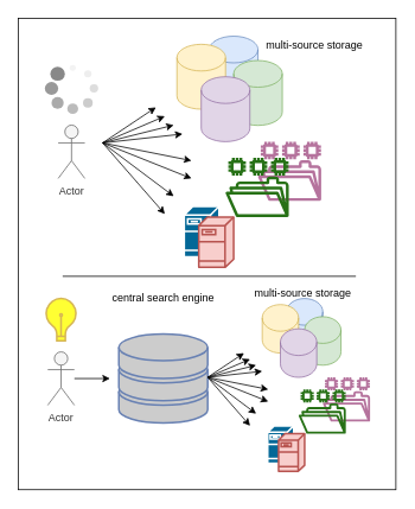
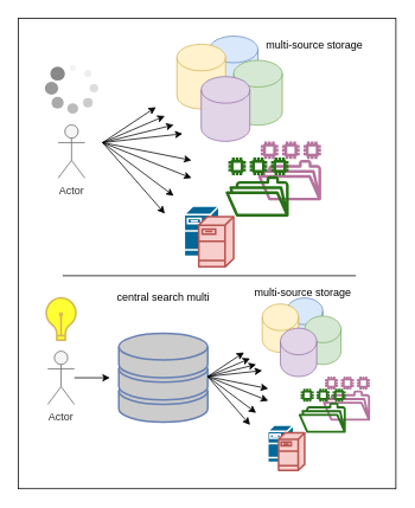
  <mxCell id="0" />
  <mxCell id="1" parent="0" />
  <mxCell id="2" value="" style="group" vertex="1" connectable="0" parent="1"><mxGeometry x="20" y="20" width="425" height="530" as="geometry" /></mxCell>
  <mxCell id="3" value="" style="group" vertex="1" connectable="0" parent="2"><mxGeometry width="425" height="530" as="geometry" /></mxCell>
  <mxCell id="4" value="" style="rounded=0;whiteSpace=wrap;html=1;" parent="3" vertex="1"><mxGeometry width="425" height="530" as="geometry" /></mxCell>
  <mxCell id="5" value="Actor" style="shape=umlActor;verticalLabelPosition=bottom;verticalAlign=top;html=1;outlineConnect=0;fillColor=#f5f5f5;strokeColor=#666666;fontColor=#333333;" parent="3" vertex="1"><mxGeometry x="45" y="120" width="30" height="60" as="geometry" /></mxCell>
  <mxCell id="6" value="" style="endArrow=classic;html=1;" parent="3" edge="1"><mxGeometry width="50" height="50" relative="1" as="geometry"><mxPoint x="95" y="140" as="sourcePoint" /><mxPoint x="155" y="100" as="targetPoint" /></mxGeometry></mxCell>
  <mxCell id="7" value="" style="endArrow=classic;html=1;" parent="3" edge="1"><mxGeometry width="50" height="50" relative="1" as="geometry"><mxPoint x="95" y="140" as="sourcePoint" /><mxPoint x="165" y="110" as="targetPoint" /></mxGeometry></mxCell>
  <mxCell id="8" value="" style="endArrow=classic;html=1;" parent="3" edge="1"><mxGeometry width="50" height="50" relative="1" as="geometry"><mxPoint x="95" y="140" as="sourcePoint" /><mxPoint x="175" y="120" as="targetPoint" /></mxGeometry></mxCell>
  <mxCell id="9" value="" style="endArrow=classic;html=1;" parent="3" edge="1"><mxGeometry width="50" height="50" relative="1" as="geometry"><mxPoint x="95" y="140" as="sourcePoint" /><mxPoint x="185" y="130" as="targetPoint" /></mxGeometry></mxCell>
  <mxCell id="10" value="" style="endArrow=classic;html=1;" parent="3" edge="1"><mxGeometry width="50" height="50" relative="1" as="geometry"><mxPoint x="95" y="140" as="sourcePoint" /><mxPoint x="195" y="160" as="targetPoint" /></mxGeometry></mxCell>
  <mxCell id="11" value="" style="endArrow=classic;html=1;" parent="3" edge="1"><mxGeometry width="50" height="50" relative="1" as="geometry"><mxPoint x="95" y="140" as="sourcePoint" /><mxPoint x="195" y="180" as="targetPoint" /></mxGeometry></mxCell>
  <mxCell id="12" value="" style="endArrow=classic;html=1;" parent="3" edge="1"><mxGeometry width="50" height="50" relative="1" as="geometry"><mxPoint x="95" y="140" as="sourcePoint" /><mxPoint x="175" y="200" as="targetPoint" /></mxGeometry></mxCell>
  <mxCell id="13" value="" style="endArrow=classic;html=1;" parent="3" edge="1"><mxGeometry width="50" height="50" relative="1" as="geometry"><mxPoint x="95" y="140" as="sourcePoint" /><mxPoint x="165" y="220" as="targetPoint" /></mxGeometry></mxCell>
  <mxCell id="14" value="" style="verticalLabelPosition=bottom;shadow=0;dashed=0;align=center;html=1;verticalAlign=top;strokeWidth=1;shape=mxgraph.mockup.misc.loading_circle_1;pointerEvents=1;strokeColor=#b85450;fillColor=#FF3399;" parent="3" vertex="1"><mxGeometry x="30" y="52.5" width="60" height="55" as="geometry" /></mxCell>
  <mxCell id="15" value="multi-source storage" style="text;html=1;align=center;verticalAlign=middle;resizable=0;points=[];autosize=1;" parent="3" vertex="1"><mxGeometry x="273.23" y="20" width="120" height="20" as="geometry" /></mxCell>
  <mxCell id="16" value="" style="group" parent="3" vertex="1" connectable="0"><mxGeometry x="178.58" y="20" width="162.38" height="260" as="geometry" /></mxCell>
  <mxCell id="17" value="" style="group" parent="16" vertex="1" connectable="0"><mxGeometry width="162.38" height="260" as="geometry" /></mxCell>
  <mxCell id="18" value="" style="shape=cylinder3;whiteSpace=wrap;html=1;boundedLbl=1;backgroundOutline=1;size=15;fillColor=#dae8fc;strokeColor=#6c8ebf;" parent="17" vertex="1"><mxGeometry x="36.49" width="54.735" height="72.982" as="geometry" /></mxCell>
  <mxCell id="19" value="" style="shape=cylinder3;whiteSpace=wrap;html=1;boundedLbl=1;backgroundOutline=1;size=15;fillColor=#d5e8d4;strokeColor=#82b366;" parent="17" vertex="1"><mxGeometry x="63.857" y="27.368" width="54.735" height="72.982" as="geometry" /></mxCell>
  <mxCell id="20" value="" style="shape=cylinder3;whiteSpace=wrap;html=1;boundedLbl=1;backgroundOutline=1;size=15;fillColor=#fff2cc;strokeColor=#d6b656;" parent="17" vertex="1"><mxGeometry y="9.123" width="54.735" height="72.982" as="geometry" /></mxCell>
  <mxCell id="21" value="" style="shape=cylinder3;whiteSpace=wrap;html=1;boundedLbl=1;backgroundOutline=1;size=15;fillColor=#e1d5e7;strokeColor=#9673a6;" parent="17" vertex="1"><mxGeometry x="27.367" y="45.614" width="54.735" height="72.982" as="geometry" /></mxCell>
  <mxCell id="22" value="" style="outlineConnect=0;strokeColor=#9673a6;dashed=0;verticalLabelPosition=bottom;verticalAlign=top;align=center;html=1;fontSize=12;fontStyle=0;aspect=fixed;pointerEvents=1;shape=mxgraph.aws4.file_system;fillColor=#B5739D;" parent="17" vertex="1"><mxGeometry x="91.225" y="118.596" width="71.155" height="66.594" as="geometry" /></mxCell>
  <mxCell id="23" value="" style="outlineConnect=0;fontColor=#232F3E;gradientColor=none;fillColor=#277116;strokeColor=none;dashed=0;verticalLabelPosition=bottom;verticalAlign=top;align=center;html=1;fontSize=12;fontStyle=0;aspect=fixed;pointerEvents=1;shape=mxgraph.aws4.file_system;" parent="17" vertex="1"><mxGeometry x="54.735" y="136.842" width="71.155" height="66.594" as="geometry" /></mxCell>
  <mxCell id="24" value="" style="shape=mxgraph.cisco.servers.fileserver;html=1;pointerEvents=1;dashed=0;fillColor=#036897;strokeColor=#ffffff;strokeWidth=2;verticalLabelPosition=bottom;verticalAlign=top;align=center;outlineConnect=0;" parent="17" vertex="1"><mxGeometry x="8.21" y="191.579" width="39.227" height="56.561" as="geometry" /></mxCell>
  <mxCell id="25" value="" style="shape=mxgraph.cisco.servers.fileserver;html=1;pointerEvents=1;dashed=0;fillColor=#f8cecc;strokeColor=#b85450;strokeWidth=2;verticalLabelPosition=bottom;verticalAlign=top;align=center;outlineConnect=0;" parent="17" vertex="1"><mxGeometry x="24.631" y="203.439" width="39.227" height="56.561" as="geometry" /></mxCell>
  <mxCell id="26" value="" style="group" parent="3" vertex="1" connectable="0"><mxGeometry x="30.0" y="290" width="363.23" height="190" as="geometry" /></mxCell>
  <mxCell id="27" value="" style="group" parent="26" vertex="1" connectable="0"><mxGeometry width="363.23" height="190" as="geometry" /></mxCell>
  <mxCell id="28" value="" style="endArrow=none;html=1;" parent="27" edge="1"><mxGeometry width="50" height="50" relative="1" as="geometry"><mxPoint x="20.0" as="sourcePoint" /><mxPoint x="350.0" as="targetPoint" /></mxGeometry></mxCell>
  <mxCell id="29" value="" style="group" parent="27" vertex="1" connectable="0"><mxGeometry width="363.23" height="190" as="geometry" /></mxCell>
  <mxCell id="30" value="multi-source storage" style="text;html=1;align=center;verticalAlign=middle;resizable=0;points=[];autosize=1;" parent="29" vertex="1"><mxGeometry x="230.0" y="10" width="120" height="20" as="geometry" /></mxCell>
  <mxCell id="31" value="" style="group" parent="29" vertex="1" connectable="0"><mxGeometry y="15" width="340.05" height="160" as="geometry" /></mxCell>
  <mxCell id="32" value="" style="group" parent="31" vertex="1" connectable="0"><mxGeometry width="340.05" height="160" as="geometry" /></mxCell>
  <mxCell id="33" value="Actor" style="shape=umlActor;verticalLabelPosition=bottom;verticalAlign=top;html=1;outlineConnect=0;fillColor=#f5f5f5;strokeColor=#666666;fontColor=#333333;" parent="32" vertex="1"><mxGeometry x="3.23" y="70" width="30" height="60" as="geometry" /></mxCell>
  <mxCell id="34" value="" style="fontColor=#0066CC;verticalAlign=top;verticalLabelPosition=bottom;labelPosition=center;align=center;html=1;outlineConnect=0;fillColor=#CCCCCC;strokeColor=#6881B3;gradientColor=none;gradientDirection=north;strokeWidth=2;shape=mxgraph.networks.storage;" parent="32" vertex="1"><mxGeometry x="83.23" y="50" width="100" height="100" as="geometry" /></mxCell>
  <mxCell id="35" value="" style="group" parent="32" vertex="1" connectable="0"><mxGeometry x="183.23" y="10" width="156.82" height="150" as="geometry" /></mxCell>
  <mxCell id="36" value="" style="group" parent="35" vertex="1" connectable="0"><mxGeometry width="156.82" height="150.0" as="geometry" /></mxCell>
  <mxCell id="37" value="" style="shape=cylinder3;whiteSpace=wrap;html=1;boundedLbl=1;backgroundOutline=1;size=15;fillColor=#dae8fc;strokeColor=#6c8ebf;" parent="36" vertex="1"><mxGeometry x="88.637" width="40.91" height="54.545" as="geometry" /></mxCell>
  <mxCell id="38" value="" style="shape=cylinder3;whiteSpace=wrap;html=1;boundedLbl=1;backgroundOutline=1;size=15;fillColor=#d5e8d4;strokeColor=#82b366;" parent="36" vertex="1"><mxGeometry x="109.092" y="20.455" width="40.91" height="54.545" as="geometry" /></mxCell>
  <mxCell id="39" value="" style="shape=cylinder3;whiteSpace=wrap;html=1;boundedLbl=1;backgroundOutline=1;size=15;fillColor=#fff2cc;strokeColor=#d6b656;" parent="36" vertex="1"><mxGeometry x="61.364" y="6.818" width="40.91" height="54.545" as="geometry" /></mxCell>
  <mxCell id="40" value="" style="shape=cylinder3;whiteSpace=wrap;html=1;boundedLbl=1;backgroundOutline=1;size=15;fillColor=#e1d5e7;strokeColor=#9673a6;" parent="36" vertex="1"><mxGeometry x="81.819" y="34.091" width="40.91" height="54.545" as="geometry" /></mxCell>
  <mxCell id="41" value="" style="outlineConnect=0;strokeColor=#9673a6;dashed=0;verticalLabelPosition=bottom;verticalAlign=top;align=center;html=1;fontSize=12;fontStyle=0;aspect=fixed;pointerEvents=1;shape=mxgraph.aws4.file_system;fillColor=#B5739D;" parent="36" vertex="1"><mxGeometry x="129.547" y="88.636" width="53.18" height="49.771" as="geometry" /></mxCell>
  <mxCell id="42" value="" style="outlineConnect=0;fontColor=#232F3E;gradientColor=none;fillColor=#277116;strokeColor=none;dashed=0;verticalLabelPosition=bottom;verticalAlign=top;align=center;html=1;fontSize=12;fontStyle=0;aspect=fixed;pointerEvents=1;shape=mxgraph.aws4.file_system;" parent="36" vertex="1"><mxGeometry x="102.274" y="102.273" width="53.18" height="49.771" as="geometry" /></mxCell>
  <mxCell id="43" value="" style="shape=mxgraph.cisco.servers.fileserver;html=1;pointerEvents=1;dashed=0;fillColor=#036897;strokeColor=#ffffff;strokeWidth=2;verticalLabelPosition=bottom;verticalAlign=top;align=center;outlineConnect=0;" parent="36" vertex="1"><mxGeometry x="67.501" y="143.182" width="29.319" height="42.273" as="geometry" /></mxCell>
  <mxCell id="44" value="" style="shape=mxgraph.cisco.servers.fileserver;html=1;pointerEvents=1;dashed=0;fillColor=#f8cecc;strokeColor=#b85450;strokeWidth=2;verticalLabelPosition=bottom;verticalAlign=top;align=center;outlineConnect=0;" parent="36" vertex="1"><mxGeometry x="79.774" y="152.045" width="29.319" height="42.273" as="geometry" /></mxCell>
  <mxCell id="45" value="" style="endArrow=classic;html=1;" parent="36" edge="1"><mxGeometry width="50" height="50" relative="1" as="geometry"><mxPoint y="88.636" as="sourcePoint" /><mxPoint x="40.91" y="61.364" as="targetPoint" /></mxGeometry></mxCell>
  <mxCell id="46" value="" style="endArrow=classic;html=1;" parent="36" edge="1"><mxGeometry width="50" height="50" relative="1" as="geometry"><mxPoint y="88.636" as="sourcePoint" /><mxPoint x="47.728" y="68.182" as="targetPoint" /></mxGeometry></mxCell>
  <mxCell id="47" value="" style="endArrow=classic;html=1;" parent="36" edge="1"><mxGeometry width="50" height="50" relative="1" as="geometry"><mxPoint y="88.636" as="sourcePoint" /><mxPoint x="54.546" y="75.0" as="targetPoint" /></mxGeometry></mxCell>
  <mxCell id="48" value="" style="endArrow=classic;html=1;" parent="36" edge="1"><mxGeometry width="50" height="50" relative="1" as="geometry"><mxPoint y="88.636" as="sourcePoint" /><mxPoint x="61.364" y="81.818" as="targetPoint" /></mxGeometry></mxCell>
  <mxCell id="49" value="" style="endArrow=classic;html=1;" parent="36" edge="1"><mxGeometry width="50" height="50" relative="1" as="geometry"><mxPoint y="88.636" as="sourcePoint" /><mxPoint x="68.183" y="102.273" as="targetPoint" /></mxGeometry></mxCell>
  <mxCell id="50" value="" style="endArrow=classic;html=1;" parent="36" edge="1"><mxGeometry width="50" height="50" relative="1" as="geometry"><mxPoint y="88.636" as="sourcePoint" /><mxPoint x="68.183" y="115.909" as="targetPoint" /></mxGeometry></mxCell>
  <mxCell id="51" value="" style="endArrow=classic;html=1;" parent="36" edge="1"><mxGeometry width="50" height="50" relative="1" as="geometry"><mxPoint y="88.636" as="sourcePoint" /><mxPoint x="54.546" y="129.545" as="targetPoint" /></mxGeometry></mxCell>
  <mxCell id="52" value="" style="endArrow=classic;html=1;" parent="36" edge="1"><mxGeometry width="50" height="50" relative="1" as="geometry"><mxPoint y="88.636" as="sourcePoint" /><mxPoint x="47.728" y="143.182" as="targetPoint" /></mxGeometry></mxCell>
  <mxCell id="53" value="" style="endArrow=classic;html=1;" parent="32" source="33" edge="1"><mxGeometry width="50" height="50" relative="1" as="geometry"><mxPoint x="33.23" y="150" as="sourcePoint" /><mxPoint x="73.23" y="100" as="targetPoint" /></mxGeometry></mxCell>
  <mxCell id="54" value="" style="html=1;verticalLabelPosition=bottom;align=center;labelBackgroundColor=#ffffff;verticalAlign=top;strokeWidth=2;strokeColor=#d6b656;shadow=0;dashed=0;shape=mxgraph.ios7.icons.lightbulb;fillColor=#FFFF33;" parent="32" vertex="1"><mxGeometry y="10" width="36.46" height="47.5" as="geometry" /></mxCell>
- <mxCell id="55" value="central search engine" style="text;html=1;align=center;verticalAlign=middle;resizable=0;points=[];autosize=1;" parent="32" vertex="1"><mxGeometry x="68.23" width="130" height="20" as="geometry" /></mxCell>
+ <mxCell id="55" value="central search multi" style="text;html=1;align=center;verticalAlign=middle;resizable=0;points=[];autosize=1;" parent="32" vertex="1"><mxGeometry x="68.23" width="130" height="20" as="geometry" /></mxCell>
